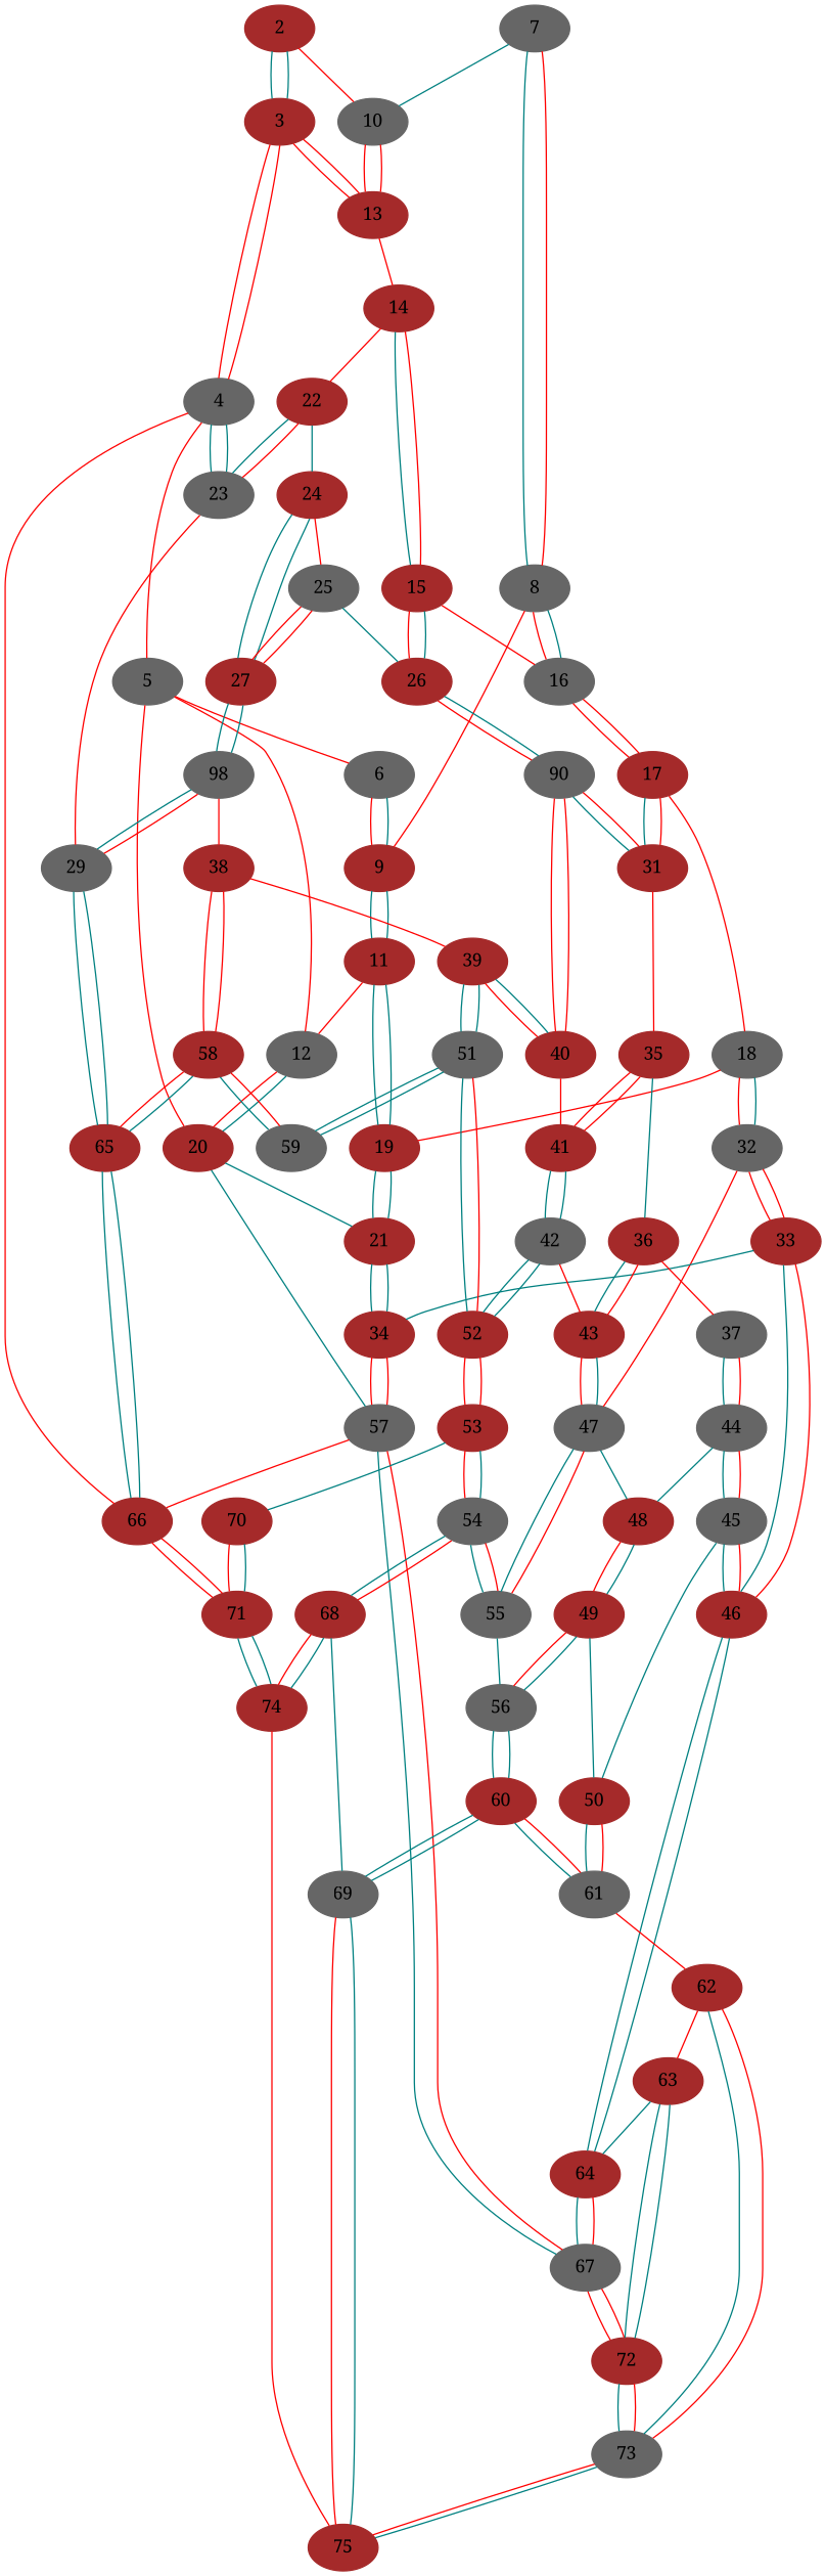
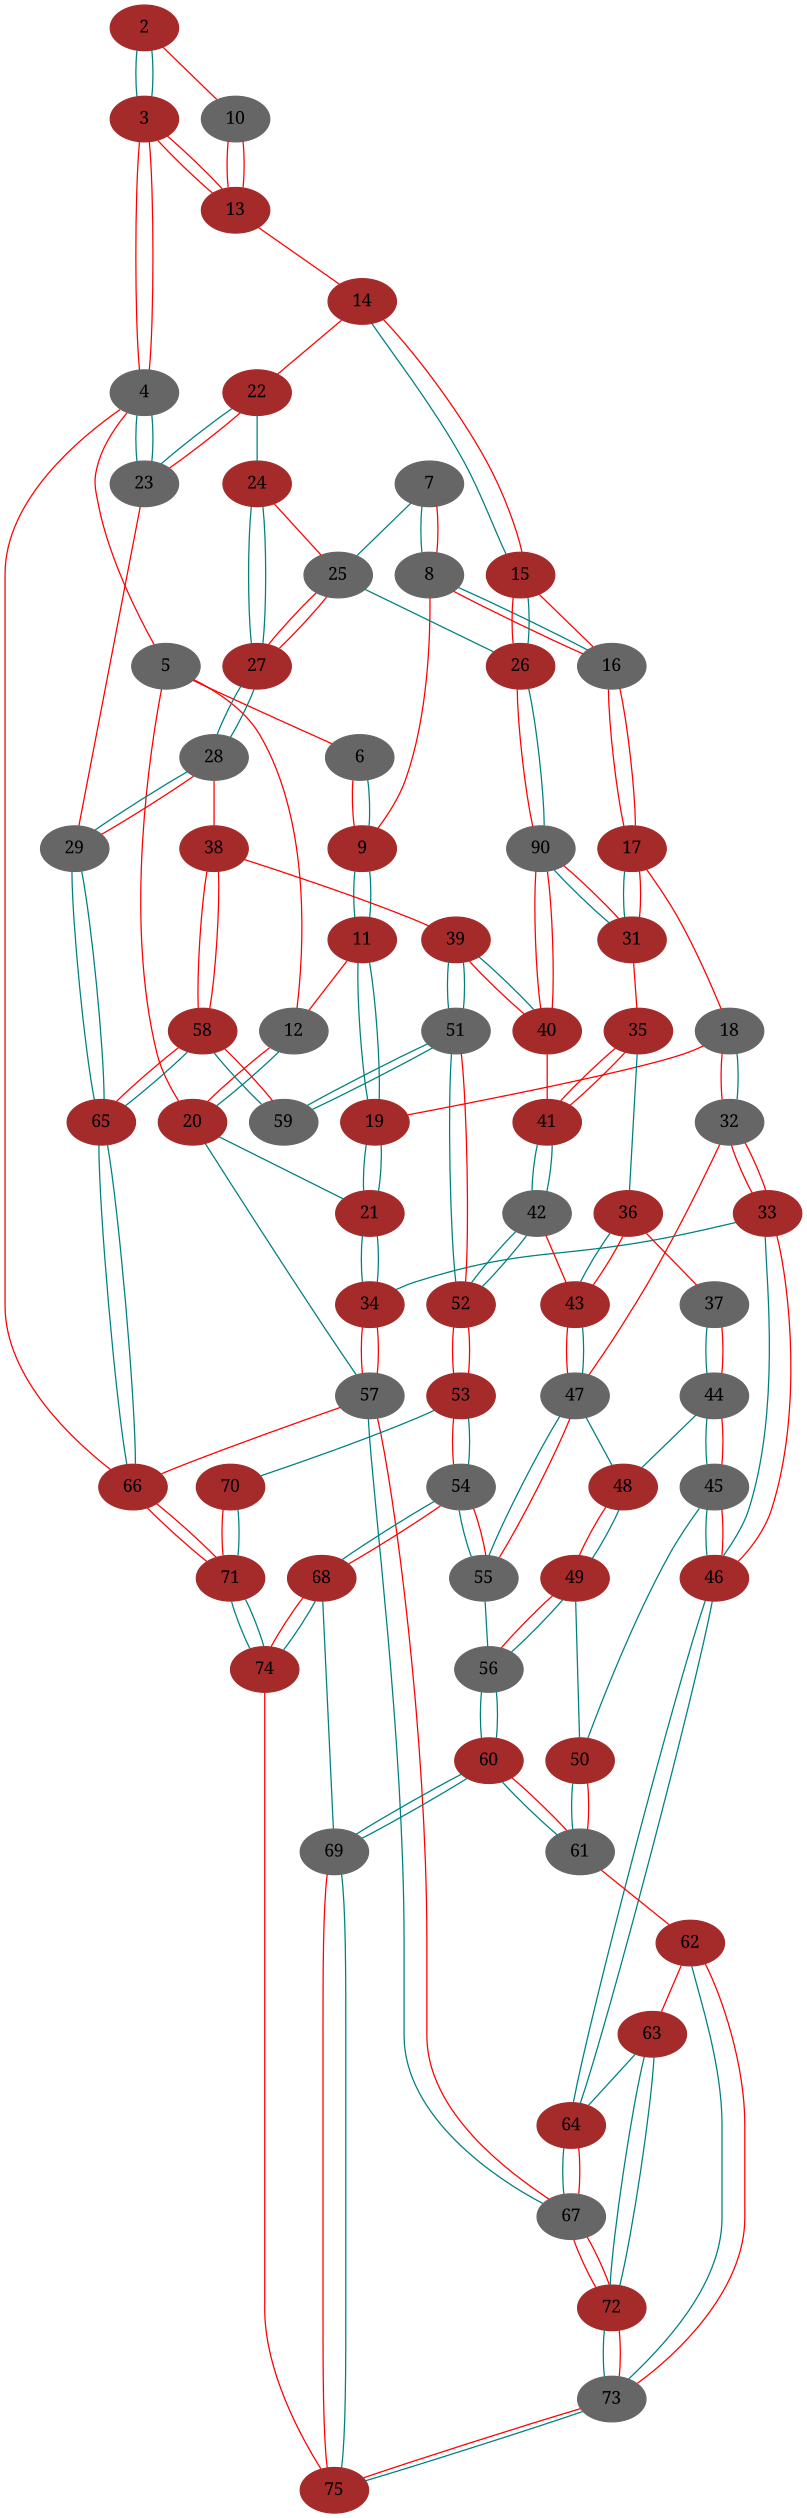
  graph {
    fontname="Noto Serif"
    node [color=brown fontname="Noto Serif" style=filled]
    edge [color=teal fontname="Noto Serif"]
    2
    3
    10 [color=gray40]
    7 [color=gray40]
    8 [color=gray40]
    4 [color=gray40]
    13
    5 [color=gray40]
    23 [color=gray40]
    66
    14
    6 [color=gray40]
    12 [color=gray40]
    20
    29 [color=gray40]
    71
    9
    21
    57 [color=gray40]
    11
    16 [color=gray40]
    17
    19
    15
    22
    26
    24
    n28 [color=gray40 label=90]
    18 [color=gray40]
    31
    32 [color=gray40]
    35
    33
    47 [color=gray40]
    34
    67 [color=gray40]
    25 [color=gray40]
    27
    65
-   28 [color=gray40 label=98]
+   28 [color=gray40]
    40
    38
    39
    58
    41
    36
    46
    37 [color=gray40]
    44 [color=gray40]
    64
    43
    42 [color=gray40]
    45 [color=gray40]
    48
    51 [color=gray40]
    59 [color=gray40]
    52
    53
    55 [color=gray40]
    50
    49
    61 [color=gray40]
    56 [color=gray40]
    60
    62
    54 [color=gray40]
    70
    68
    69 [color=gray40]
    74
    72
    75
    63
    73 [color=gray40]
    2 -- 3
    2 -- 3
    2 -- 10 [color=red]
    3 -- 4 [color=red]
    3 -- 4 [color=red]
    3 -- 13 [color=red]
    3 -- 13 [color=red]
    10 -- 13 [color=red]
    10 -- 13 [color=red]
-   7 -- 10
+   7 -- 25
    7 -- 8
    7 -- 8 [color=red]
    8 -- 9 [color=red]
    8 -- 16 [color=red]
    8 -- 16
    4 -- 5 [color=red]
    4 -- 23
    4 -- 23
    4 -- 66 [color=red]
    13 -- 14 [color=red]
    5 -- 6 [color=red]
    5 -- 12 [color=red]
    5 -- 20 [color=red]
    23 -- 29 [color=red]
    66 -- 71 [color=red]
    66 -- 71 [color=red]
    14 -- 15
    14 -- 15 [color=red]
    14 -- 22 [color=red]
    6 -- 9 [color=red]
    6 -- 9
    12 -- 20 [color=red]
    12 -- 20
    20 -- 21
    20 -- 57
    29 -- 65
    29 -- 65
    71 -- 74
    71 -- 74
    9 -- 11
    9 -- 11
    21 -- 34
    21 -- 34
    57 -- 66 [color=red]
    57 -- 67
    57 -- 67 [color=red]
    11 -- 12 [color=red]
    11 -- 19
    11 -- 19
    16 -- 17 [color=red]
    16 -- 17 [color=red]
    17 -- 18 [color=red]
    17 -- 31
    17 -- 31 [color=red]
    19 -- 21
    19 -- 21
    15 -- 16 [color=red]
    15 -- 26 [color=red]
    15 -- 26
    22 -- 23
    22 -- 23 [color=red]
    22 -- 24
    26 -- n28 [color=red]
    26 -- n28
    24 -- 25 [color=red]
    24 -- 27
    24 -- 27
    n28 -- 31
    n28 -- 31 [color=red]
    n28 -- 40 [color=red]
    n28 -- 40 [color=red]
    18 -- 19 [color=red]
    18 -- 32 [color=red]
    18 -- 32
    31 -- 35 [color=red]
    32 -- 33 [color=red]
    32 -- 33 [color=red]
    32 -- 47 [color=red]
    35 -- 41 [color=red]
    35 -- 41 [color=red]
    35 -- 36
    33 -- 34
    33 -- 46
    33 -- 46 [color=red]
    47 -- 48
    47 -- 55
    47 -- 55 [color=red]
    34 -- 57 [color=red]
    34 -- 57 [color=red]
    67 -- 72 [color=red]
    67 -- 72 [color=red]
    25 -- 26
    25 -- 27 [color=red]
    25 -- 27 [color=red]
    27 -- 28
    27 -- 28
    65 -- 66
    65 -- 66
    28 -- 29
    28 -- 29 [color=red]
    28 -- 38 [color=red]
    40 -- 41 [color=red]
    38 -- 39 [color=red]
    38 -- 58 [color=red]
    38 -- 58 [color=red]
    39 -- 40 [color=red]
    39 -- 40
    39 -- 51
    39 -- 51
    58 -- 65 [color=red]
    58 -- 65
    58 -- 59
    58 -- 59 [color=red]
    41 -- 42
    41 -- 42
    36 -- 37 [color=red]
    36 -- 43
    36 -- 43 [color=red]
    46 -- 64
    46 -- 64
    37 -- 44
    37 -- 44 [color=red]
    44 -- 45
    44 -- 45 [color=red]
    44 -- 48
    64 -- 67
    64 -- 67 [color=red]
    43 -- 47 [color=red]
    43 -- 47
    42 -- 43 [color=red]
    42 -- 52
    42 -- 52
    45 -- 46
    45 -- 46 [color=red]
    45 -- 50
    48 -- 49 [color=red]
    48 -- 49
    51 -- 59
    51 -- 59
    51 -- 52
    51 -- 52 [color=red]
    52 -- 53 [color=red]
    52 -- 53 [color=red]
    53 -- 54 [color=red]
    53 -- 54
    53 -- 70
    55 -- 56
    50 -- 61
    50 -- 61 [color=red]
    49 -- 50
    49 -- 56 [color=red]
    49 -- 56
    61 -- 62 [color=red]
    56 -- 60
    56 -- 60
    60 -- 61
    60 -- 61 [color=red]
    60 -- 69
    60 -- 69
    62 -- 63 [color=red]
    62 -- 73
    62 -- 73 [color=red]
    54 -- 55
    54 -- 55 [color=red]
    54 -- 68
    54 -- 68 [color=red]
    70 -- 71 [color=red]
    70 -- 71
    68 -- 69
    68 -- 74 [color=red]
    68 -- 74
    69 -- 75 [color=red]
    69 -- 75
    74 -- 75 [color=red]
    72 -- 73
    72 -- 73 [color=red]
    63 -- 64
    63 -- 72
    63 -- 72
    73 -- 75 [color=red]
    73 -- 75
  }
